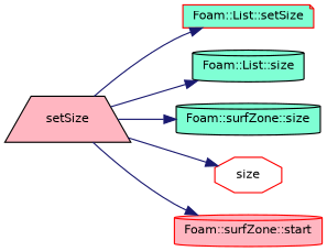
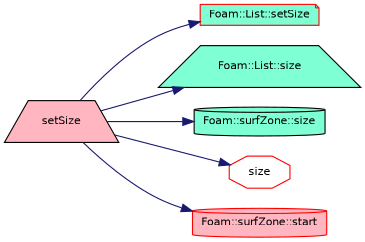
  digraph {
    rankdir=LR
    node [color=black fillcolor=aquamarine fontname=Helvetica fontsize=10 shape=trapezium style=filled]
    edge [color=midnightblue fontname=Helvetica fontsize=10 labelfontname=Helvetica labelfontsize=10 style=solid]
    n1 [fillcolor=lightpink fontcolor=black height=0.2 label=setSize width=0.4]
    n2 [color=red height=0.2 label="Foam::List::setSize" shape=note width=0.4]
-   n3 [height=0.2 label="Foam::List::size" shape=cylinder width=0.4]
+   n3 [height=0.2 label="Foam::List::size" width=0.4]
    n4 [height=0.2 label="Foam::surfZone::size" shape=cylinder width=0.4]
    n5 [color=red fillcolor=white height=0.2 label=size shape=octagon width=0.4]
    n6 [color=red fillcolor=lightpink height=0.2 label="Foam::surfZone::start" shape=cylinder width=0.4]
    n1 -> n2
    n1 -> n3
    n1 -> n4
    n1 -> n5
    n1 -> n6
  }
